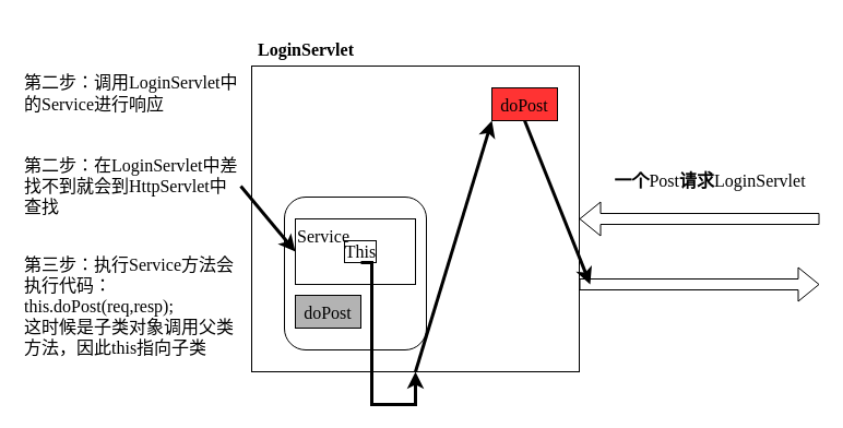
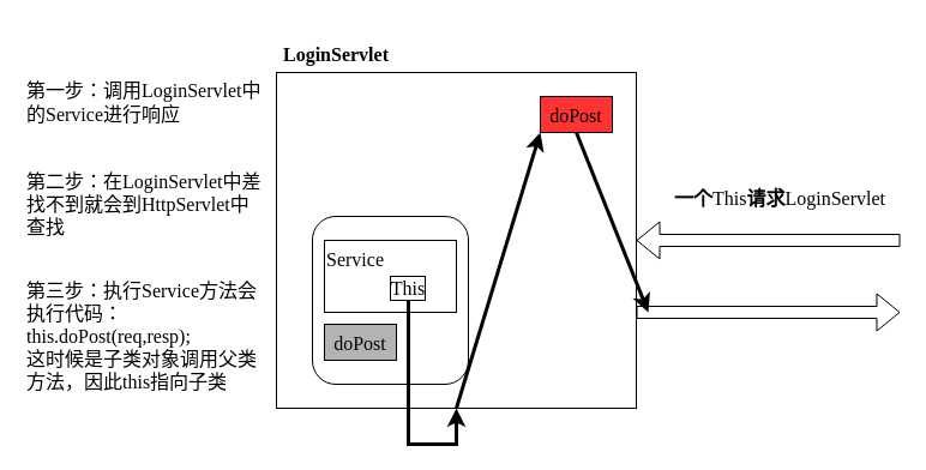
  <mxCell id="0" />
  <mxCell id="1" parent="0" />
  <mxCell id="2" value="LoginServlet" style="text;html=1;strokeColor=none;fillColor=none;align=center;verticalAlign=middle;whiteSpace=wrap;rounded=0;fontSize=16;fontFamily=Comic Sans MS;fontStyle=1" vertex="1" parent="1"><mxGeometry x="190" y="20" width="180" height="50" as="geometry" /></mxCell>
  <mxCell id="3" value="" style="rounded=0;whiteSpace=wrap;html=1;fontFamily=Comic Sans MS;fontSize=16;fillColor=none;gradientColor=none;" vertex="1" parent="1"><mxGeometry x="230" y="60" width="300" height="280" as="geometry" /></mxCell>
  <mxCell id="4" value="" style="rounded=1;whiteSpace=wrap;html=1;fontFamily=Comic Sans MS;fontSize=16;fillColor=none;gradientColor=none;" vertex="1" parent="1"><mxGeometry x="260" y="180" width="130" height="140" as="geometry" /></mxCell>
  <mxCell id="5" value="Service" style="rounded=0;whiteSpace=wrap;html=1;fontFamily=Comic Sans MS;fontSize=16;fillColor=none;gradientColor=none;align=left;verticalAlign=top;" vertex="1" parent="1"><mxGeometry x="270" y="200" width="110" height="60" as="geometry" /></mxCell>
  <mxCell id="6" style="edgeStyle=orthogonalEdgeStyle;rounded=0;orthogonalLoop=1;jettySize=auto;html=1;exitX=0.5;exitY=1;exitDx=0;exitDy=0;entryX=0.5;entryY=1;entryDx=0;entryDy=0;fontFamily=Comic Sans MS;fontSize=16;strokeWidth=3;" edge="1" parent="1" source="7" target="3"><mxGeometry relative="1" as="geometry"><Array as="points"><mxPoint x="340" y="370" /><mxPoint x="380" y="370" /></Array></mxGeometry></mxCell>
- <mxCell id="7" value="This" style="text;html=1;strokeColor=none;fillColor=none;align=center;verticalAlign=middle;whiteSpace=wrap;rounded=0;fontFamily=Comic Sans MS;fontSize=16;labelBorderColor=#000000;" vertex="1" parent="1"><mxGeometry x="310" y="220" width="40" height="20" as="geometry" /></mxCell>
+ <mxCell id="7" value="This" style="text;html=1;strokeColor=none;fillColor=none;align=center;verticalAlign=middle;whiteSpace=wrap;rounded=0;fontFamily=Comic Sans MS;fontSize=16;labelBorderColor=#000000;" vertex="1" parent="1"><mxGeometry x="320" y="230" width="40" height="20" as="geometry" /></mxCell>
  <mxCell id="8" value="doPost" style="rounded=0;whiteSpace=wrap;html=1;fontFamily=Comic Sans MS;fontSize=16;gradientColor=none;align=center;verticalAlign=top;fillColor=#B3B3B3;" vertex="1" parent="1"><mxGeometry x="270" y="270" width="60" height="30" as="geometry" /></mxCell>
  <mxCell id="9" style="rounded=0;orthogonalLoop=1;jettySize=auto;html=1;exitX=0.5;exitY=1;exitDx=0;exitDy=0;fontFamily=Comic Sans MS;fontSize=16;strokeWidth=3;" edge="1" parent="1" source="10"><mxGeometry relative="1" as="geometry"><mxPoint x="540" y="260" as="targetPoint" /></mxGeometry></mxCell>
  <mxCell id="10" value="doPost" style="rounded=0;whiteSpace=wrap;html=1;fontFamily=Comic Sans MS;fontSize=16;gradientColor=none;align=center;verticalAlign=top;fillColor=#FF3333;" vertex="1" parent="1"><mxGeometry x="450" y="80" width="60" height="30" as="geometry" /></mxCell>
  <mxCell id="11" value="" style="shape=flexArrow;endArrow=classic;html=1;fontFamily=Comic Sans MS;fontSize=16;entryX=1;entryY=0.5;entryDx=0;entryDy=0;" edge="1" parent="1" target="3"><mxGeometry width="50" height="50" relative="1" as="geometry"><mxPoint x="750" y="200" as="sourcePoint" /><mxPoint x="680" y="180" as="targetPoint" /></mxGeometry></mxCell>
- <mxCell id="12" value="一个&lt;span style=&quot;font-weight: 400&quot;&gt;Post&lt;/span&gt;请求&lt;span style=&quot;font-weight: normal&quot;&gt;LoginServlet&lt;/span&gt;" style="text;html=1;strokeColor=none;fillColor=none;align=center;verticalAlign=middle;whiteSpace=wrap;rounded=0;fontFamily=Comic Sans MS;fontSize=16;fontStyle=1" vertex="1" parent="1"><mxGeometry x="550" y="140" width="200" height="50" as="geometry" /></mxCell>
- <mxCell id="13" value="第二步：调用LoginServlet中的Service进行响应" style="text;html=1;strokeColor=none;fillColor=none;align=left;verticalAlign=middle;whiteSpace=wrap;rounded=0;fontFamily=Comic Sans MS;fontSize=16;" vertex="1" parent="1"><mxGeometry x="20" y="40" width="200" height="90" as="geometry" /></mxCell>
- <mxCell id="14" style="rounded=0;orthogonalLoop=1;jettySize=auto;html=1;exitX=1;exitY=0.5;exitDx=0;exitDy=0;entryX=0;entryY=0.5;entryDx=0;entryDy=0;fontFamily=Comic Sans MS;fontSize=16;strokeWidth=3;" edge="1" parent="1" source="15" target="5"><mxGeometry relative="1" as="geometry" /></mxCell>
+ <mxCell id="12" value="一个&lt;span style=&quot;font-weight: 400&quot;&gt;This&lt;/span&gt;请求&lt;span style=&quot;font-weight: normal&quot;&gt;LoginServlet&lt;/span&gt;" style="text;html=1;strokeColor=none;fillColor=none;align=center;verticalAlign=middle;whiteSpace=wrap;rounded=0;fontFamily=Comic Sans MS;fontSize=16;fontStyle=1" vertex="1" parent="1"><mxGeometry x="550" y="140" width="200" height="50" as="geometry" /></mxCell>
+ <mxCell id="13" value="第一步：调用LoginServlet中的Service进行响应" style="text;html=1;strokeColor=none;fillColor=none;align=left;verticalAlign=middle;whiteSpace=wrap;rounded=0;fontFamily=Comic Sans MS;fontSize=16;" vertex="1" parent="1"><mxGeometry x="20" y="40" width="200" height="90" as="geometry" /></mxCell>
  <mxCell id="15" value="第二步：在LoginServlet中差找不到就会到HttpServlet中查找" style="text;html=1;strokeColor=none;fillColor=none;align=left;verticalAlign=middle;whiteSpace=wrap;rounded=0;fontFamily=Comic Sans MS;fontSize=16;" vertex="1" parent="1"><mxGeometry x="20" y="125" width="200" height="90" as="geometry" /></mxCell>
  <mxCell id="16" value="第三步：执行Service方法会执行代码：&lt;br&gt;this.doPost(req,resp);&lt;br&gt;这时候是子类对象调用父类方法，因此this指向子类" style="text;html=1;strokeColor=none;fillColor=none;align=left;verticalAlign=middle;whiteSpace=wrap;rounded=0;fontFamily=Comic Sans MS;fontSize=16;" vertex="1" parent="1"><mxGeometry x="20" y="220" width="200" height="120" as="geometry" /></mxCell>
  <mxCell id="17" value="" style="shape=flexArrow;endArrow=classic;html=1;fontFamily=Comic Sans MS;fontSize=16;strokeWidth=1;" edge="1" parent="1"><mxGeometry width="50" height="50" relative="1" as="geometry"><mxPoint x="530" y="260" as="sourcePoint" /><mxPoint x="750" y="260" as="targetPoint" /></mxGeometry></mxCell>
  <mxCell id="18" style="edgeStyle=none;rounded=0;orthogonalLoop=1;jettySize=auto;html=1;exitX=0.5;exitY=1;exitDx=0;exitDy=0;fontFamily=Comic Sans MS;fontSize=16;strokeWidth=3;" edge="1" parent="1" source="3"><mxGeometry relative="1" as="geometry"><mxPoint x="450" y="110" as="targetPoint" /><Array as="points"><mxPoint x="450" y="110" /></Array></mxGeometry></mxCell>
